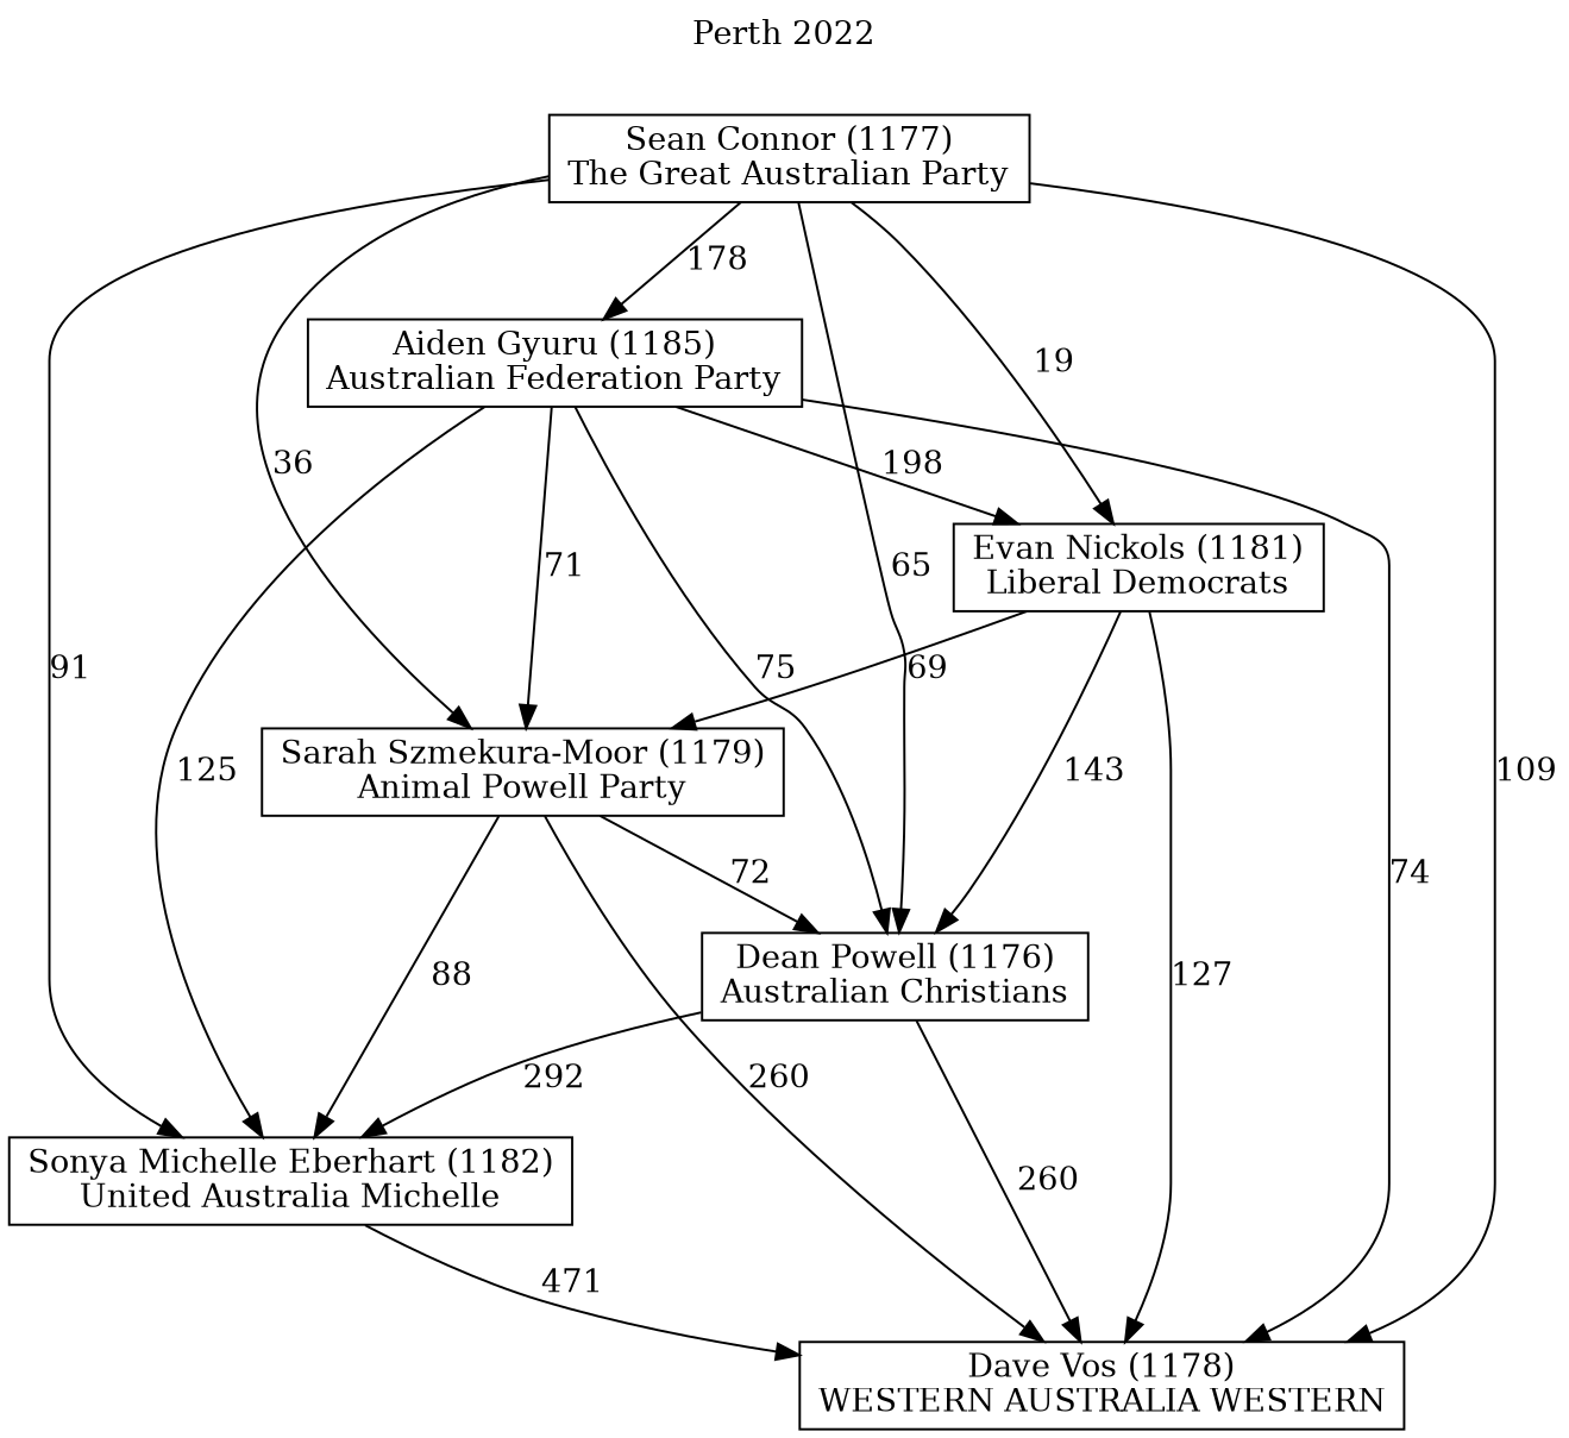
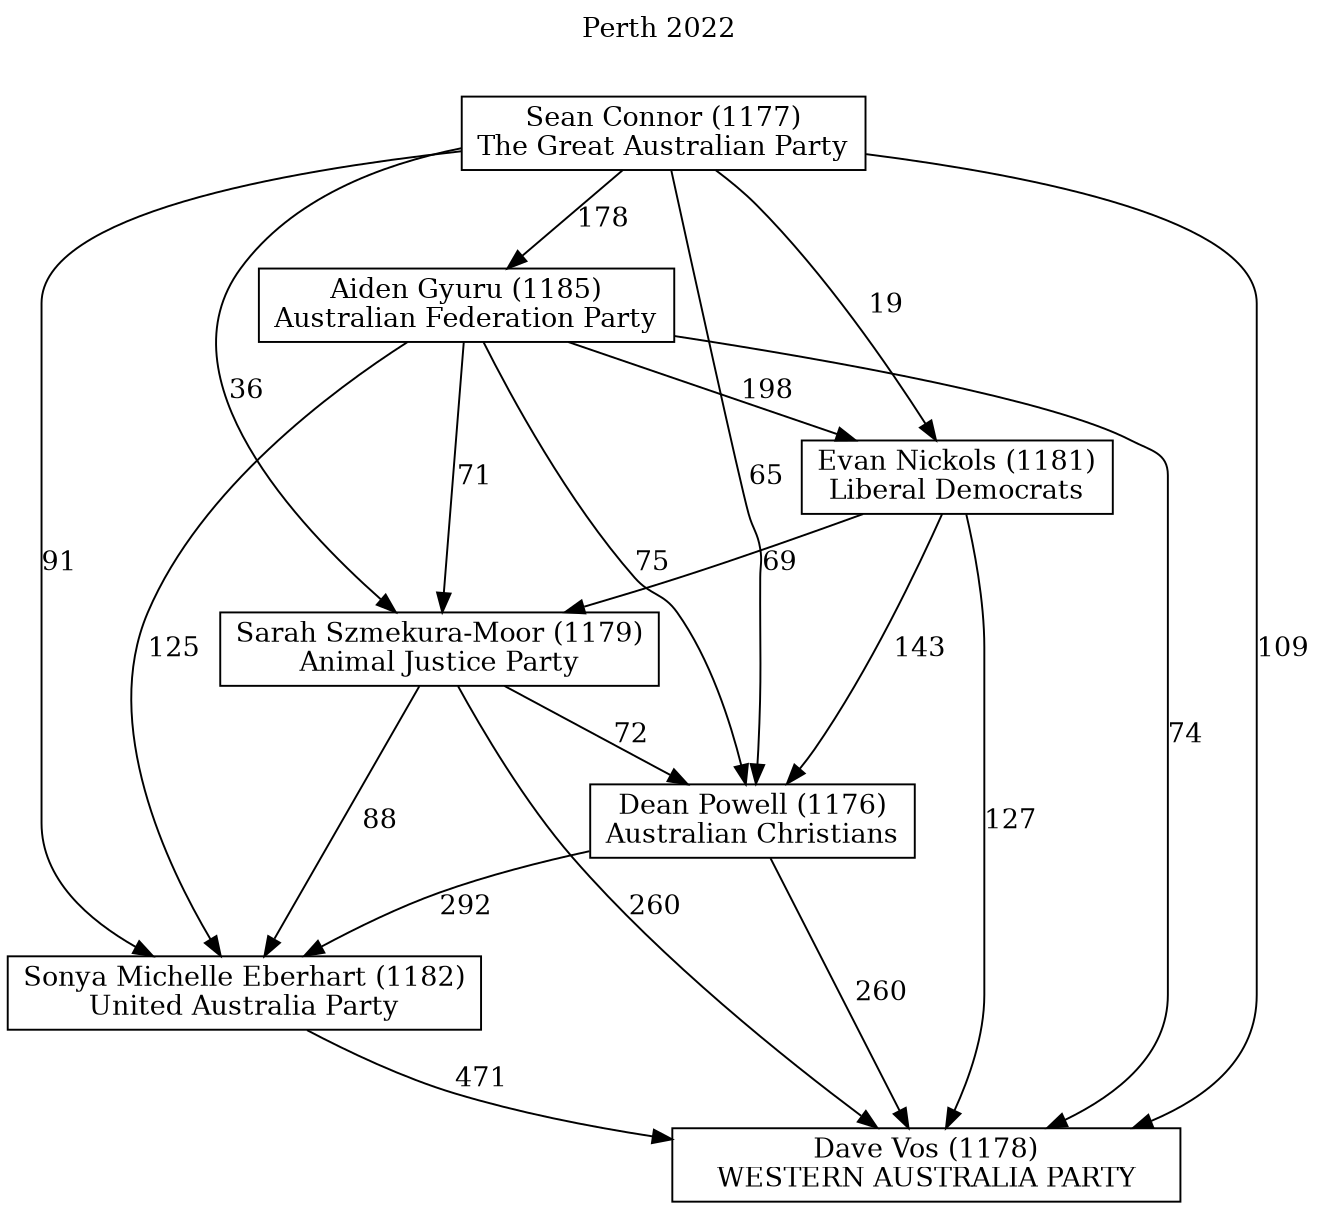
  digraph {
    label="Perth 2022"
    labelloc=t
    mclimit=10
    node [shape=box]
-   n1 [label="Sarah Szmekura-Moor (1179)\nAnimal Powell Party"]
-   n2 [label="Dave Vos (1178)\nWESTERN AUSTRALIA WESTERN"]
+   n1 [label="Sarah Szmekura-Moor (1179)\nAnimal Justice Party"]
+   n2 [label="Dave Vos (1178)\nWESTERN AUSTRALIA PARTY"]
    n3 [label="Dean Powell (1176)\nAustralian Christians"]
-   n4 [label="Sonya Michelle Eberhart (1182)\nUnited Australia Michelle"]
+   n4 [label="Sonya Michelle Eberhart (1182)\nUnited Australia Party"]
    n5 [label="Evan Nickols (1181)\nLiberal Democrats"]
    n6 [label="Sean Connor (1177)\nThe Great Australian Party"]
    n7 [label="Aiden Gyuru (1185)\nAustralian Federation Party"]
    n1 -> n2 [label=260]
    n1 -> n3 [label=72]
    n1 -> n4 [label=88]
    n3 -> n2 [label=260]
    n3 -> n4 [label=292]
    n4 -> n2 [label=471]
    n5 -> n1 [label=69]
    n5 -> n2 [label=127]
    n5 -> n3 [label=143]
    n6 -> n1 [label=36]
    n6 -> n2 [label=109]
    n6 -> n3 [label=65]
    n6 -> n4 [label=91]
    n6 -> n5 [label=19]
    n6 -> n7 [label=178]
    n7 -> n1 [label=71]
    n7 -> n2 [label=74]
    n7 -> n3 [label=75]
    n7 -> n4 [label=125]
    n7 -> n5 [label=198]
  }
